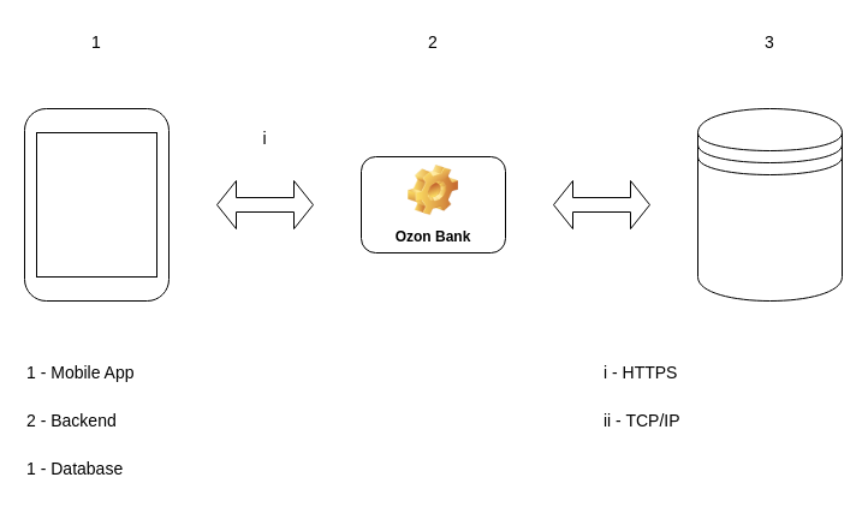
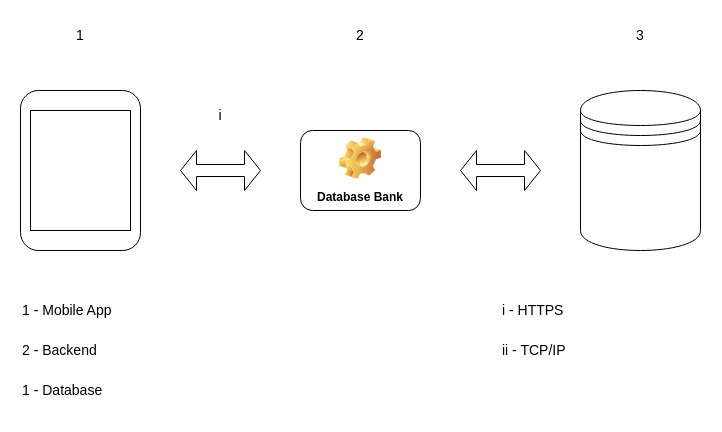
  <mxCell id="0" />
  <mxCell id="1" parent="0" />
  <mxCell id="2" value="" style="shape=datastore;whiteSpace=wrap;html=1;" parent="1" vertex="1"><mxGeometry x="580" y="90" width="120" height="160" as="geometry" /></mxCell>
  <mxCell id="3" value="&lt;span style=&quot;font-size: 14px;&quot;&gt;3&lt;/span&gt;" style="text;html=1;align=center;verticalAlign=middle;whiteSpace=wrap;rounded=0;" parent="1" vertex="1"><mxGeometry x="580" y="20" width="120" height="30" as="geometry" /></mxCell>
  <mxCell id="4" value="" style="rounded=1;whiteSpace=wrap;html=1;" parent="1" vertex="1"><mxGeometry x="20" y="90" width="120" height="160" as="geometry" /></mxCell>
  <mxCell id="5" value="" style="rounded=0;whiteSpace=wrap;html=1;" parent="1" vertex="1"><mxGeometry x="30" y="110" width="100" height="120" as="geometry" /></mxCell>
  <mxCell id="6" value="&lt;font style=&quot;font-size: 14px;&quot;&gt;1&lt;/font&gt;" style="text;html=1;align=center;verticalAlign=middle;whiteSpace=wrap;rounded=0;" parent="1" vertex="1"><mxGeometry x="20" y="20" width="120" height="30" as="geometry" /></mxCell>
  <mxCell id="7" value="" style="shape=doubleArrow;whiteSpace=wrap;html=1;" parent="1" vertex="1"><mxGeometry x="180" y="150" width="80" height="40" as="geometry" /></mxCell>
  <mxCell id="8" value="" style="shape=doubleArrow;whiteSpace=wrap;html=1;" parent="1" vertex="1"><mxGeometry x="460" y="150" width="80" height="40" as="geometry" /></mxCell>
  <mxCell id="9" value="&lt;span style=&quot;font-size: 14px;&quot;&gt;i&lt;/span&gt;" style="text;html=1;align=center;verticalAlign=middle;whiteSpace=wrap;rounded=0;" parent="1" vertex="1"><mxGeometry x="180" y="100" width="80" height="30" as="geometry" /></mxCell>
- <mxCell id="10" value="Ozon Bank" style="label;whiteSpace=wrap;html=1;align=center;verticalAlign=bottom;spacingLeft=0;spacingBottom=4;imageAlign=center;imageVerticalAlign=top;image=img/clipart/Gear_128x128.png" parent="1" vertex="1"><mxGeometry x="300" y="130" width="120" height="80" as="geometry" /></mxCell>
+ <mxCell id="10" value="Database Bank" style="label;whiteSpace=wrap;html=1;align=center;verticalAlign=bottom;spacingLeft=0;spacingBottom=4;imageAlign=center;imageVerticalAlign=top;image=img/clipart/Gear_128x128.png" parent="1" vertex="1"><mxGeometry x="300" y="130" width="120" height="80" as="geometry" /></mxCell>
  <mxCell id="11" value="&lt;span style=&quot;font-size: 14px;&quot;&gt;2&lt;/span&gt;" style="text;html=1;align=center;verticalAlign=middle;whiteSpace=wrap;rounded=0;" parent="1" vertex="1"><mxGeometry x="300" y="20" width="120" height="30" as="geometry" /></mxCell>
  <mxCell id="12" value="&lt;font style=&quot;font-size: 14px;&quot;&gt;1 - Mobile App&lt;/font&gt;" style="text;html=1;align=left;verticalAlign=middle;whiteSpace=wrap;rounded=0;" vertex="1" parent="1"><mxGeometry x="20" y="290" width="200" height="40" as="geometry" /></mxCell>
  <mxCell id="13" value="&lt;font style=&quot;font-size: 14px;&quot;&gt;2 -&amp;nbsp;&lt;/font&gt;&lt;span style=&quot;font-size: 14px;&quot;&gt;Backend&lt;/span&gt;" style="text;html=1;align=left;verticalAlign=middle;whiteSpace=wrap;rounded=0;" vertex="1" parent="1"><mxGeometry x="20" y="330" width="200" height="40" as="geometry" /></mxCell>
  <mxCell id="14" value="&lt;div style=&quot;&quot;&gt;&lt;span style=&quot;background-color: initial; font-size: 14px;&quot;&gt;1 -&amp;nbsp;&lt;/span&gt;&lt;span style=&quot;background-color: initial; font-size: 14px;&quot;&gt;Database&lt;/span&gt;&lt;/div&gt;" style="text;html=1;align=left;verticalAlign=middle;whiteSpace=wrap;rounded=0;" vertex="1" parent="1"><mxGeometry x="20" y="370" width="200" height="40" as="geometry" /></mxCell>
  <mxCell id="15" value="&lt;font style=&quot;font-size: 14px;&quot;&gt;i - HTTPS&lt;/font&gt;" style="text;html=1;align=left;verticalAlign=middle;whiteSpace=wrap;rounded=0;" vertex="1" parent="1"><mxGeometry x="500" y="290" width="200" height="40" as="geometry" /></mxCell>
  <mxCell id="16" value="&lt;font style=&quot;font-size: 14px;&quot;&gt;ii - TCP/IP&lt;/font&gt;" style="text;html=1;align=left;verticalAlign=middle;whiteSpace=wrap;rounded=0;" vertex="1" parent="1"><mxGeometry x="500" y="330" width="200" height="40" as="geometry" /></mxCell>
